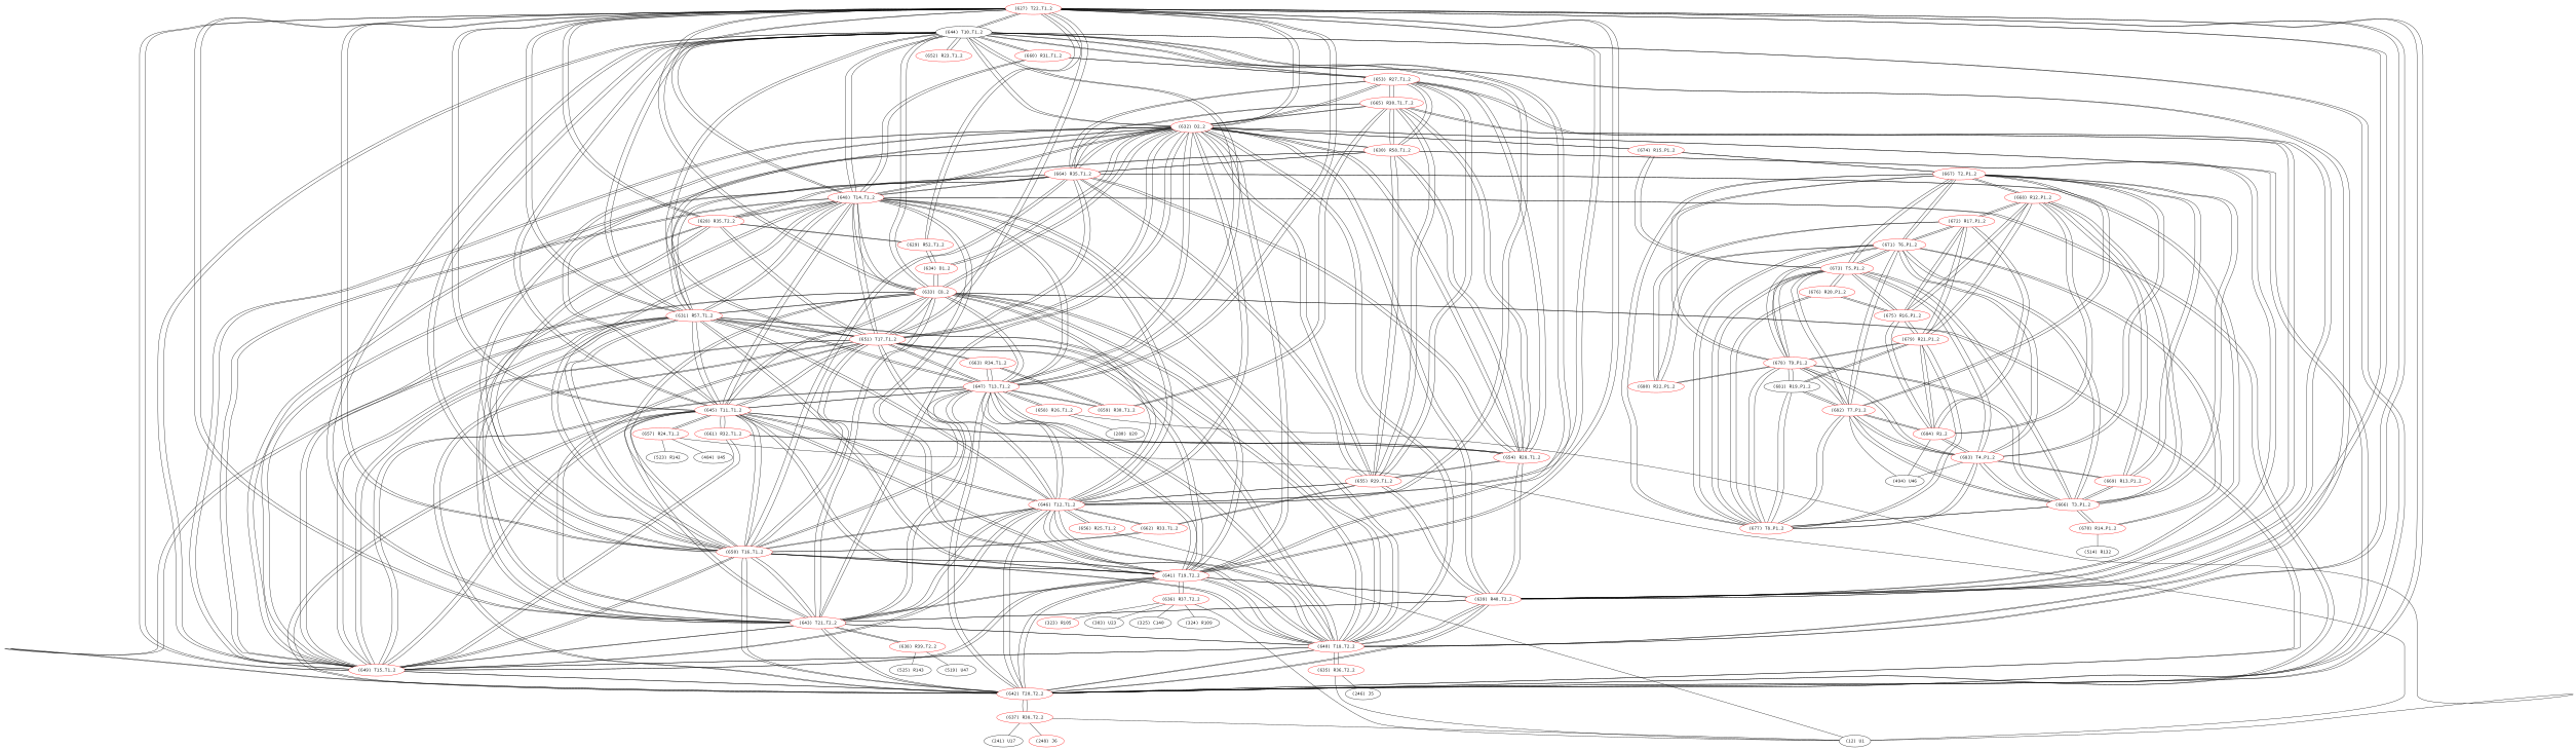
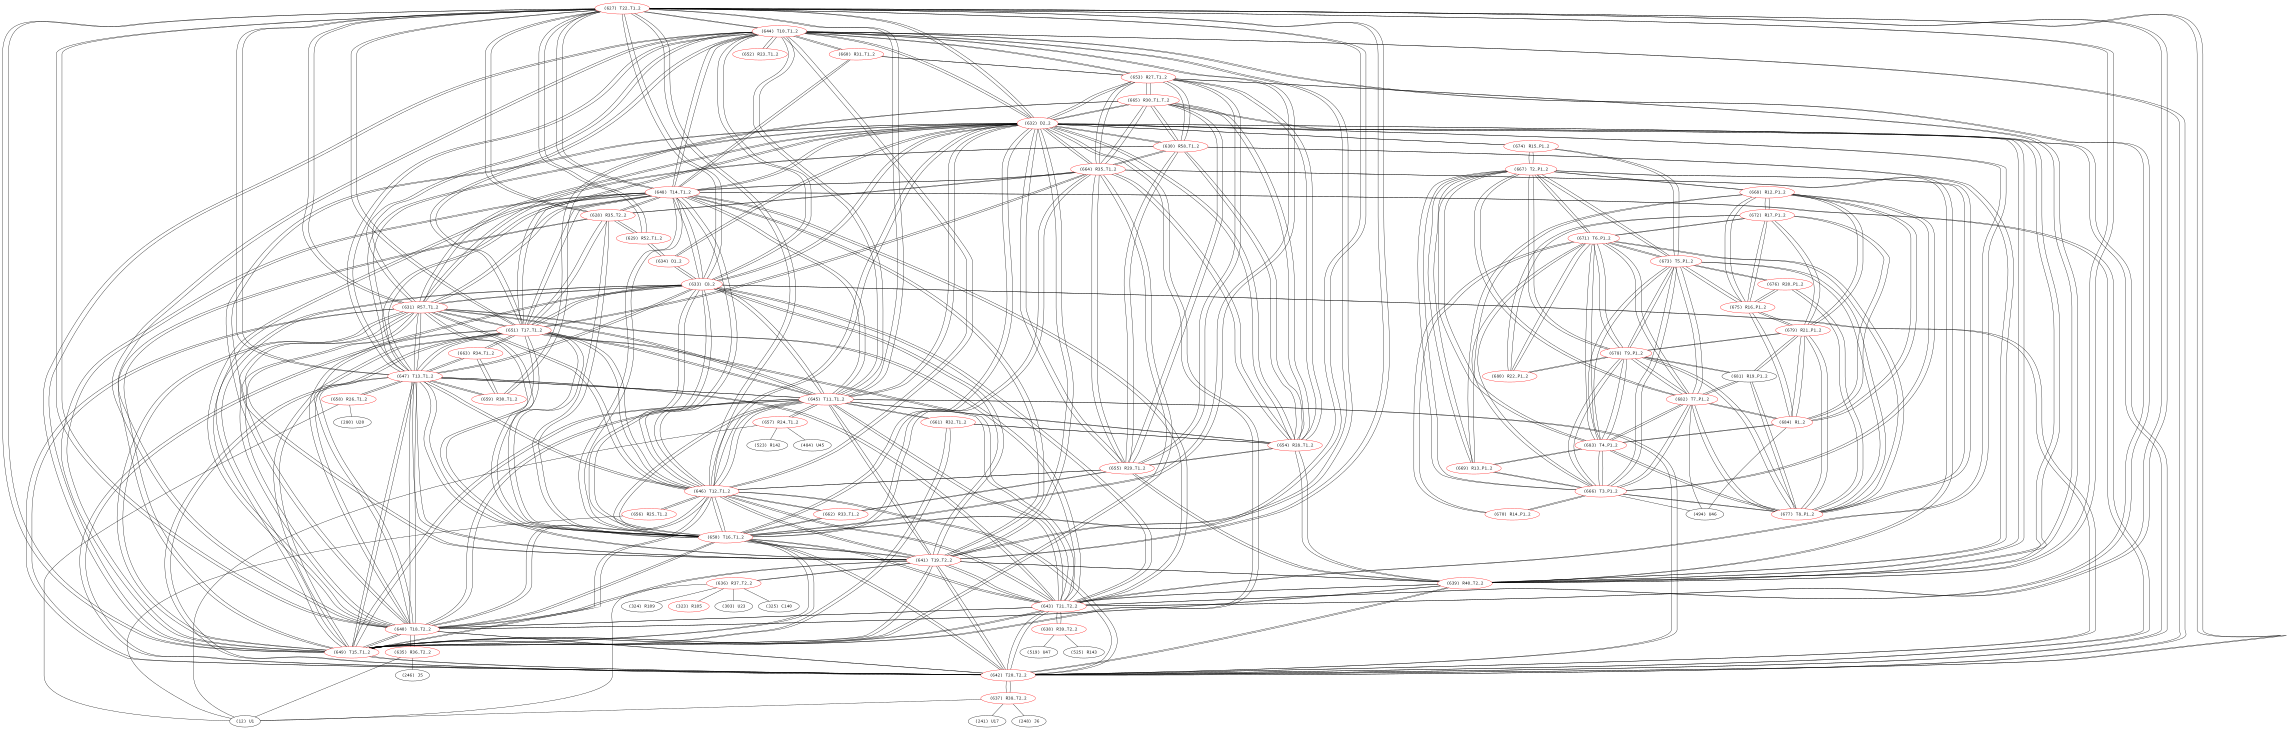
  graph {
    fontname="Source Code Pro"
    node [color=red fontname="Source Code Pro"]
    edge [fontname="Source Code Pro"]
    n1 [label="(627) T22_T1_2"]
-   n2 [color=black label="(644) T10_T1_2"]
+   n2 [label="(644) T10_T1_2"]
    n3 [label="(645) T11_T1_2"]
    n4 [label="(646) T12_T1_2"]
    n5 [label="(647) T13_T1_2"]
    n6 [label="(642) T20_T2_2"]
    n7 [label="(648) T14_T1_2"]
    n8 [label="(649) T15_T1_2"]
    n9 [label="(640) T18_T2_2"]
    n10 [label="(643) T21_T2_2"]
    n11 [label="(641) T19_T2_2"]
    n12 [label="(633) C8_2"]
    n13 [label="(650) T16_T1_2"]
    n14 [label="(651) T17_T1_2"]
    n15 [label="(632) D2_2"]
    n16 [label="(631) R57_T1_2"]
    n17 [label="(628) R35_T2_2"]
    n18 [label="(629) R52_T1_2"]
    n19 [label="(639) R40_T2_2"]
    n20 [label="(653) R27_T1_2"]
    n21 [label="(652) R23_T1_2"]
    n22 [label="(660) R31_T1_2"]
    n23 [label="(654) R28_T1_2"]
    n24 [label="(657) R24_T1_2"]
    n25 [label="(661) R32_T1_2"]
    n26 [label="(655) R29_T1_2"]
    n27 [label="(662) R33_T1_2"]
    n28 [label="(656) R25_T1_2"]
    n29 [label="(663) R34_T1_2"]
    n30 [label="(659) R30_T1_2"]
    n31 [label="(658) R26_T1_2"]
    n32 [label="(637) R38_T2_2"]
    n33 [label="(664) R35_T1_2"]
    n34 [label="(635) R36_T2_2"]
    n35 [label="(638) R39_T2_2"]
    n36 [label="(636) R37_T2_2"]
    n37 [label="(634) D1_2"]
    n38 [label="(630) R58_T1_2"]
    n39 [label="(665) R30_T1_T_2"]
    n40 [label="(674) R15_P1_2"]
    n41 [label="(12) U1" color=""]
    n42 [label="(523) R142" color=""]
    n43 [label="(484) U45" color=""]
    n44 [label="(280) U20" color=""]
-   n45 [label="(248) J6"]
+   n45 [label="(248) J6" color=""]
    n46 [label="(241) U17" color=""]
    n47 [label="(246) J5" color=""]
    n48 [label="(519) U47" color=""]
    n49 [label="(525) R143" color=""]
    n50 [label="(323) R105"]
    n51 [label="(303) U23" color=""]
    n52 [label="(325) C140" color=""]
    n53 [label="(324) R109" color=""]
    n54 [label="(673) T5_P1_2"]
    n55 [label="(667) T2_P1_2"]
    n56 [label="(666) T3_P1_2"]
    n57 [label="(683) T4_P1_2"]
    n58 [label="(682) T7_P1_2"]
    n59 [label="(678) T9_P1_2"]
    n60 [label="(677) T8_P1_2"]
    n61 [label="(671) T6_P1_2"]
    n62 [label="(675) R16_P1_2"]
    n63 [label="(676) R20_P1_2"]
    n64 [label="(669) R13_P1_2"]
    n65 [label="(668) R12_P1_2"]
    n66 [label="(670) R14_P1_2"]
    n67 [label="(684) R1_2"]
    n68 [label="(494) U46" color=""]
    n69 [color=black label="(681) R19_P1_2"]
    n70 [label="(679) R21_P1_2"]
    n71 [label="(680) R22_P1_2"]
    n72 [label="(672) R17_P1_2"]
-   n73 [label="(514) R132" color=""]
    n1 -- n2
    n1 -- n3
    n1 -- n4
    n1 -- n5
    n1 -- n6
    n1 -- n7
    n1 -- n8
    n1 -- n9
    n1 -- n10
    n1 -- n11
    n1 -- n12
    n1 -- n13
    n1 -- n14
    n1 -- n15
    n1 -- n16
    n1 -- n17
    n1 -- n18
    n1 -- n19
    n2 -- n1
    n2 -- n3
    n2 -- n4
    n2 -- n5
    n2 -- n6
    n2 -- n7
    n2 -- n8
    n2 -- n9
    n2 -- n10
    n2 -- n11
    n2 -- n12
    n2 -- n13
    n2 -- n14
    n2 -- n15
    n2 -- n16
    n2 -- n20
    n2 -- n21
    n2 -- n22
    n3 -- n1
    n3 -- n2
    n3 -- n4
    n3 -- n5
    n3 -- n6
    n3 -- n7
    n3 -- n8
    n3 -- n9
    n3 -- n10
    n3 -- n11
    n3 -- n12
    n3 -- n13
    n3 -- n14
    n3 -- n15
    n3 -- n16
    n3 -- n23
    n3 -- n24
    n3 -- n25
    n4 -- n1
    n4 -- n2
    n4 -- n3
    n4 -- n5
    n4 -- n6
    n4 -- n7
    n4 -- n8
    n4 -- n9
    n4 -- n10
    n4 -- n11
    n4 -- n12
    n4 -- n13
    n4 -- n14
    n4 -- n15
    n4 -- n16
    n4 -- n26
    n4 -- n27
    n4 -- n28
    n5 -- n1
    n5 -- n2
    n5 -- n3
    n5 -- n4
    n5 -- n6
    n5 -- n7
    n5 -- n8
    n5 -- n9
    n5 -- n10
    n5 -- n11
    n5 -- n12
    n5 -- n13
    n5 -- n14
    n5 -- n15
    n5 -- n16
    n5 -- n29
    n5 -- n30
    n5 -- n31
    n6 -- n1
    n6 -- n2
    n6 -- n3
    n6 -- n4
    n6 -- n5
    n6 -- n7
    n6 -- n8
    n6 -- n9
    n6 -- n10
    n6 -- n11
    n6 -- n12
    n6 -- n13
    n6 -- n14
    n6 -- n15
    n6 -- n16
    n6 -- n19
    n6 -- n32
    n7 -- n1
    n7 -- n2
    n7 -- n3
    n7 -- n4
    n7 -- n5
    n7 -- n6
    n7 -- n8
    n7 -- n9
    n7 -- n10
    n7 -- n11
    n7 -- n12
    n7 -- n13
    n7 -- n14
    n7 -- n15
    n7 -- n16
    n7 -- n17
    n7 -- n22
    n7 -- n33
    n8 -- n1
    n8 -- n2
    n8 -- n3
    n8 -- n4
    n8 -- n5
    n8 -- n6
    n8 -- n7
    n8 -- n9
    n8 -- n10
    n8 -- n11
    n8 -- n12
    n8 -- n13
    n8 -- n14
    n8 -- n15
    n8 -- n16
    n8 -- n17
    n8 -- n25
    n8 -- n33
    n9 -- n1
    n9 -- n2
    n9 -- n3
    n9 -- n4
    n9 -- n5
    n9 -- n6
    n9 -- n7
    n9 -- n8
    n9 -- n10
    n9 -- n11
    n9 -- n12
    n9 -- n13
    n9 -- n14
    n9 -- n15
    n9 -- n16
    n9 -- n19
    n9 -- n34
    n10 -- n1
    n10 -- n2
    n10 -- n3
    n10 -- n4
    n10 -- n5
    n10 -- n6
    n10 -- n7
    n10 -- n8
    n10 -- n9
    n10 -- n11
    n10 -- n12
    n10 -- n13
    n10 -- n14
    n10 -- n15
    n10 -- n16
    n10 -- n19
    n10 -- n35
    n11 -- n1
    n11 -- n2
    n11 -- n3
    n11 -- n4
    n11 -- n5
    n11 -- n6
    n11 -- n7
    n11 -- n8
    n11 -- n9
    n11 -- n10
    n11 -- n12
    n11 -- n13
    n11 -- n14
    n11 -- n15
    n11 -- n16
    n11 -- n19
    n11 -- n36
    n12 -- n1
    n12 -- n2
    n12 -- n3
    n12 -- n4
    n12 -- n5
    n12 -- n6
    n12 -- n7
    n12 -- n8
    n12 -- n9
    n12 -- n10
    n12 -- n11
    n12 -- n13
    n12 -- n14
    n12 -- n15
    n12 -- n16
    n12 -- n37
    n13 -- n1
    n13 -- n2
    n13 -- n3
    n13 -- n4
    n13 -- n5
    n13 -- n6
    n13 -- n7
    n13 -- n8
    n13 -- n9
    n13 -- n10
    n13 -- n11
    n13 -- n12
    n13 -- n14
    n13 -- n15
    n13 -- n16
    n13 -- n17
    n13 -- n27
    n13 -- n33
    n14 -- n1
    n14 -- n2
    n14 -- n3
    n14 -- n4
    n14 -- n5
    n14 -- n6
    n14 -- n7
    n14 -- n8
    n14 -- n9
    n14 -- n10
    n14 -- n11
    n14 -- n12
    n14 -- n13
    n14 -- n15
    n14 -- n16
    n14 -- n17
    n14 -- n29
    n14 -- n33
    n15 -- n1
    n15 -- n2
    n15 -- n3
    n15 -- n4
    n15 -- n5
    n15 -- n6
    n15 -- n7
    n15 -- n8
    n15 -- n9
    n15 -- n10
    n15 -- n11
    n15 -- n12
    n15 -- n13
    n15 -- n14
    n15 -- n16
    n15 -- n19
    n15 -- n20
    n15 -- n23
    n15 -- n26
    n15 -- n33
    n15 -- n37
    n15 -- n38
    n15 -- n39
    n15 -- n40
    n16 -- n1
    n16 -- n2
    n16 -- n3
    n16 -- n4
    n16 -- n5
    n16 -- n6
    n16 -- n7
    n16 -- n8
    n16 -- n9
    n16 -- n10
    n16 -- n11
    n16 -- n12
    n16 -- n13
    n16 -- n14
    n16 -- n15
    n16 -- n38
    n17 -- n1
    n17 -- n7
    n17 -- n8
    n17 -- n13
    n17 -- n14
    n17 -- n18
    n17 -- n33
    n18 -- n1
    n18 -- n17
    n18 -- n37
    n19 -- n1
    n19 -- n6
    n19 -- n9
    n19 -- n10
    n19 -- n11
    n19 -- n15
    n19 -- n20
    n19 -- n23
    n19 -- n26
    n19 -- n33
    n19 -- n38
    n19 -- n39
    n20 -- n2
    n20 -- n15
    n20 -- n19
    n20 -- n22
    n20 -- n23
    n20 -- n26
    n20 -- n33
    n20 -- n38
    n20 -- n39
    n21 -- n2
    n22 -- n2
    n22 -- n7
    n22 -- n20
    n23 -- n3
    n23 -- n15
    n23 -- n19
    n23 -- n20
    n23 -- n25
    n23 -- n26
    n23 -- n33
    n23 -- n38
    n23 -- n39
    n24 -- n3
    n24 -- n41
    n24 -- n42
    n24 -- n43
    n25 -- n3
    n25 -- n8
    n25 -- n23
    n26 -- n4
    n26 -- n15
    n26 -- n19
    n26 -- n20
    n26 -- n23
    n26 -- n27
    n26 -- n33
    n26 -- n38
    n26 -- n39
    n27 -- n4
    n27 -- n13
    n27 -- n26
    n28 -- n4
    n28 -- n41
    n29 -- n5
    n29 -- n14
    n29 -- n30
    n30 -- n5
    n30 -- n29
    n30 -- n39
    n31 -- n5
    n31 -- n41
    n31 -- n44
    n32 -- n6
    n32 -- n41
    n32 -- n45
    n32 -- n46
    n33 -- n7
    n33 -- n8
    n33 -- n13
    n33 -- n14
    n33 -- n15
    n33 -- n17
    n33 -- n19
    n33 -- n20
    n33 -- n23
    n33 -- n26
    n33 -- n38
    n33 -- n39
    n34 -- n9
    n34 -- n41
    n34 -- n47
    n35 -- n10
    n35 -- n48
    n35 -- n49
    n36 -- n11
    n36 -- n41
    n36 -- n50
    n36 -- n51
    n36 -- n52
    n36 -- n53
    n37 -- n12
    n37 -- n15
    n37 -- n18
    n38 -- n15
    n38 -- n16
    n38 -- n19
    n38 -- n20
    n38 -- n23
    n38 -- n26
    n38 -- n33
    n38 -- n39
    n39 -- n15
    n39 -- n19
    n39 -- n20
    n39 -- n23
    n39 -- n26
    n39 -- n30
    n39 -- n33
    n39 -- n38
    n40 -- n15
    n40 -- n54
    n40 -- n55
    n54 -- n40
    n54 -- n55
    n54 -- n56
    n54 -- n57
    n54 -- n58
    n54 -- n59
    n54 -- n60
    n54 -- n61
    n54 -- n62
    n54 -- n63
    n55 -- n40
    n55 -- n54
    n55 -- n56
    n55 -- n57
    n55 -- n58
    n55 -- n59
    n55 -- n60
    n55 -- n61
    n55 -- n64
    n55 -- n65
    n56 -- n54
    n56 -- n55
    n56 -- n57
    n56 -- n58
    n56 -- n59
    n56 -- n60
    n56 -- n61
    n56 -- n64
    n56 -- n65
    n56 -- n66
    n57 -- n54
    n57 -- n55
    n57 -- n56
    n57 -- n58
    n57 -- n59
    n57 -- n60
    n57 -- n61
    n57 -- n64
    n57 -- n67
-   n57 -- n68
+   n56 -- n68
    n58 -- n54
    n58 -- n55
    n58 -- n56
    n58 -- n57
    n58 -- n59
    n58 -- n60
    n58 -- n61
    n58 -- n67
    n58 -- n68
    n58 -- n69
    n59 -- n54
    n59 -- n55
    n59 -- n56
    n59 -- n57
    n59 -- n58
    n59 -- n60
    n59 -- n61
    n59 -- n69
    n59 -- n70
    n59 -- n71
    n60 -- n54
    n60 -- n55
    n60 -- n56
    n60 -- n57
    n60 -- n58
    n60 -- n59
    n60 -- n61
    n60 -- n63
    n60 -- n69
    n60 -- n70
    n61 -- n54
    n61 -- n55
    n61 -- n56
    n61 -- n57
    n61 -- n58
    n61 -- n59
    n61 -- n60
    n61 -- n66
    n61 -- n71
    n61 -- n72
    n62 -- n54
    n62 -- n63
    n62 -- n65
    n62 -- n67
    n62 -- n70
    n62 -- n72
    n63 -- n54
    n63 -- n60
    n63 -- n62
    n64 -- n55
    n64 -- n56
    n64 -- n57
    n64 -- n65
    n65 -- n55
    n65 -- n56
    n65 -- n62
    n65 -- n64
    n65 -- n67
    n65 -- n70
    n65 -- n72
    n66 -- n56
    n66 -- n61
-   n66 -- n73
    n67 -- n57
    n67 -- n58
    n67 -- n62
    n67 -- n65
    n67 -- n68
    n67 -- n70
    n67 -- n72
    n69 -- n58
    n69 -- n59
    n69 -- n60
    n69 -- n70
    n70 -- n59
    n70 -- n60
    n70 -- n62
    n70 -- n65
    n70 -- n67
    n70 -- n69
    n70 -- n72
    n71 -- n59
    n71 -- n61
    n71 -- n72
    n72 -- n61
    n72 -- n62
    n72 -- n65
    n72 -- n67
    n72 -- n70
    n72 -- n71
  }
